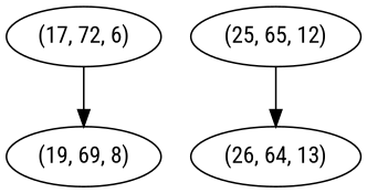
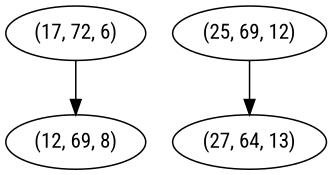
  digraph {
    fontname="Roboto Condensed"
    node [fontname="Roboto Condensed"]
    edge [fontname="Roboto Condensed"]
    "(17, 72, 6)"
-   "(19, 69, 8)"
-   "(25, 65, 12)"
-   "(27, 64, 13)" [label="(26, 64, 13)"]
+   "(19, 69, 8)" [label="(12, 69, 8)"]
+   "(25, 65, 12)" [label="(25, 69, 12)"]
+   "(27, 64, 13)"
    "(17, 72, 6)" -> "(19, 69, 8)"
    "(25, 65, 12)" -> "(27, 64, 13)"
  }
